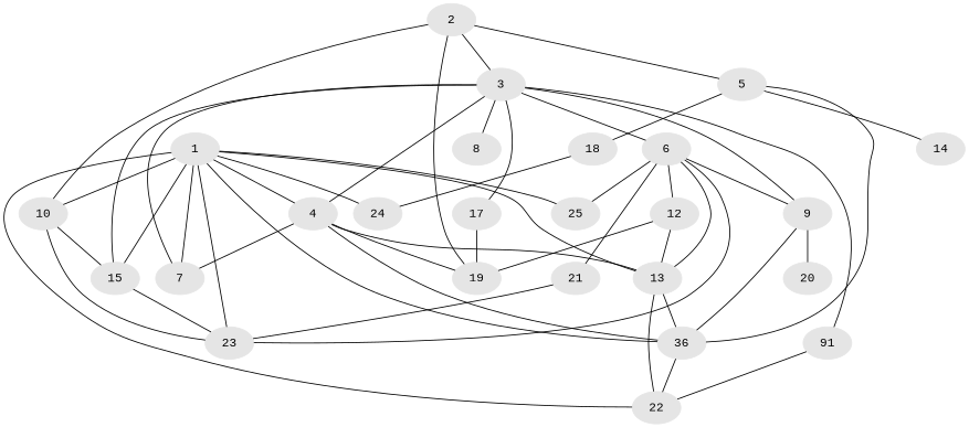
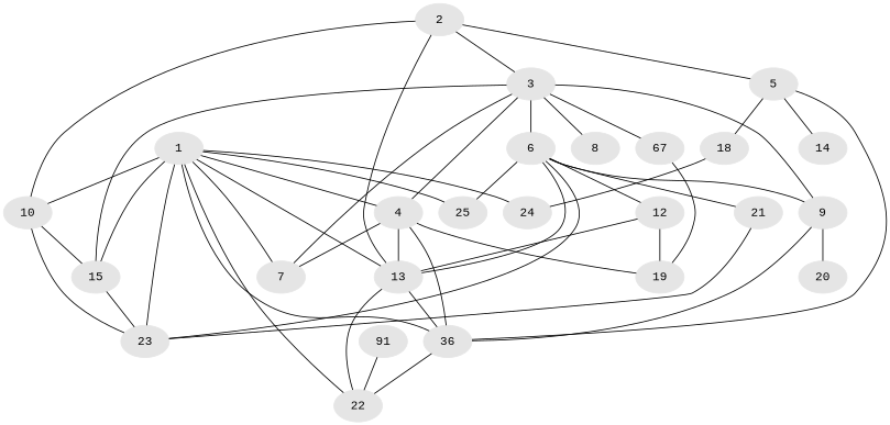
  graph {
    fontname="Liberation Mono"
    node [color=gray90 fontname="Liberation Mono" style=filled]
    edge [fontname="Liberation Mono" weight=1.0]
    1
    4
    7
    10
    13
    15
    n7 [label=36]
    22
    23
    24
    25
    2
    3
    5
    19
    6
    8
    9
    n19 [label=91]
-   17
+   17 [label=67]
    14
    18
    12
    21
    20
    1 -- 4 [weight=2.0]
    1 -- 7
    1 -- 10
    1 -- 13
    1 -- 15 [weight=5.0]
    1 -- n7
    1 -- 22
    1 -- 23
    1 -- 24
    1 -- 25
    4 -- 7
    4 -- 13 [weight=2.0]
    4 -- n7
    4 -- 19
    10 -- 15
    10 -- 23
    13 -- n7
    13 -- 22
    15 -- 23
    n7 -- 22
    2 -- 10
-   2 -- 19
+   2 -- 13
    2 -- 3
    2 -- 5
    3 -- 4
    3 -- 7
    3 -- 15
    3 -- 6 [weight=2.0]
    3 -- 8
    3 -- 9
-   3 -- n19
    3 -- 17
    5 -- n7
    5 -- 14
    5 -- 18
    6 -- 13
    6 -- 23
    6 -- 25
    6 -- 9
    6 -- 12
    6 -- 21
    9 -- n7
    9 -- 20 [weight=2.0]
    n19 -- 22
    17 -- 19
    18 -- 24
    12 -- 13 [weight=2.0]
    12 -- 19 [weight=2.0]
    21 -- 23
  }
